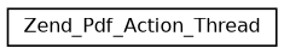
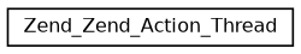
  digraph {
    rankdir=LR
-   n1 [color=black fillcolor=white fontname=Helvetica fontsize=10 height=0.2 label=Zend_Pdf_Action_Thread shape=record style=filled width=0.4]
+   n1 [color=black fillcolor=white fontname=Helvetica fontsize=10 height=0.2 label=Zend_Zend_Action_Thread shape=record style=filled width=0.4]
  }
